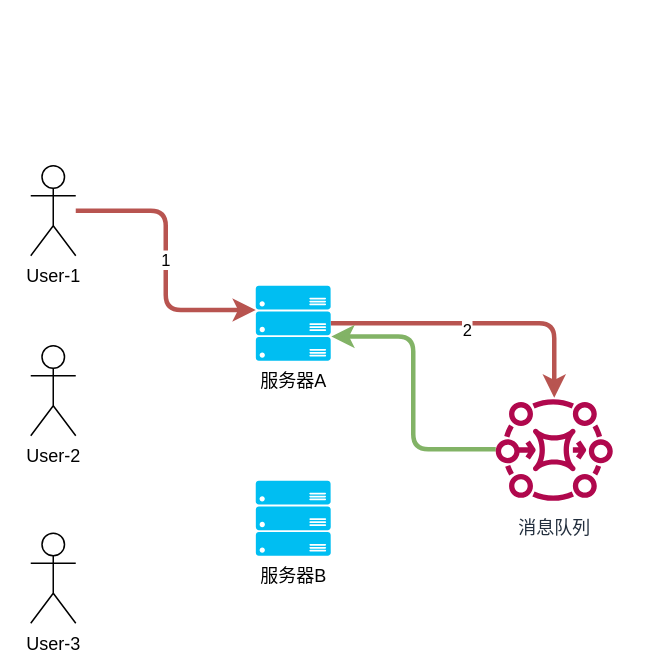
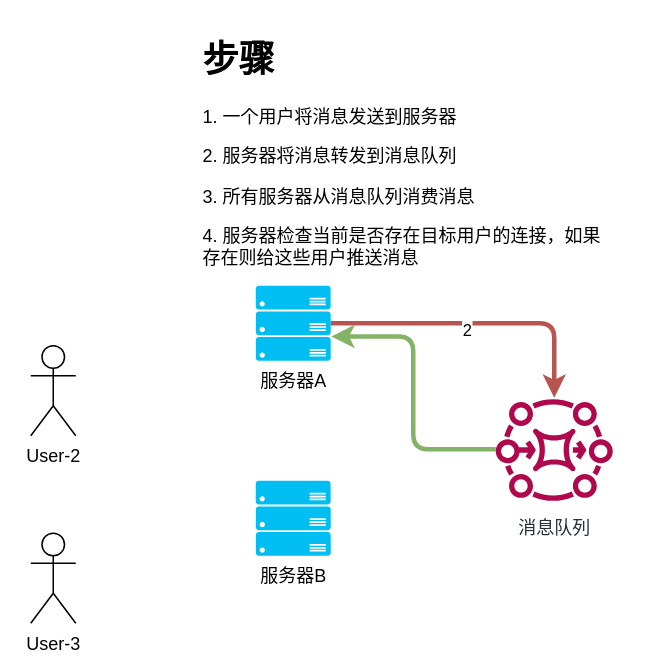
  <mxCell id="0" />
  <mxCell id="1" parent="0" />
  <mxCell id="2" style="edgeStyle=orthogonalEdgeStyle;rounded=1;orthogonalLoop=1;jettySize=auto;html=1;strokeWidth=3;fillColor=#f8cecc;strokeColor=#b85450;" parent="1" source="4" target="11" edge="1"><mxGeometry relative="1" as="geometry" /></mxCell>
  <mxCell id="3" value="2" style="edgeLabel;html=1;align=center;verticalAlign=middle;resizable=0;points=[];" parent="2" vertex="1" connectable="0"><mxGeometry x="-0.09" y="-4" relative="1" as="geometry"><mxPoint as="offset" /></mxGeometry></mxCell>
  <mxCell id="4" value="服务器A" style="verticalLabelPosition=bottom;html=1;verticalAlign=top;align=center;strokeColor=none;fillColor=#00BEF2;shape=mxgraph.azure.server_rack;" parent="1" vertex="1"><mxGeometry x="170" y="190" width="50" height="50" as="geometry" /></mxCell>
  <mxCell id="5" value="服务器B&lt;br&gt;" style="verticalLabelPosition=bottom;html=1;verticalAlign=top;align=center;strokeColor=none;fillColor=#00BEF2;shape=mxgraph.azure.server_rack;" parent="1" vertex="1"><mxGeometry x="170" y="320" width="50" height="50" as="geometry" /></mxCell>
- <mxCell id="6" value="1" style="edgeStyle=orthogonalEdgeStyle;rounded=1;orthogonalLoop=1;jettySize=auto;html=1;entryX=0;entryY=0.324;entryDx=0;entryDy=0;entryPerimeter=0;strokeWidth=3;fillColor=#f8cecc;strokeColor=#b85450;" parent="1" source="7" target="4" edge="1"><mxGeometry relative="1" as="geometry" /></mxCell>
- <mxCell id="7" value="User-1" style="shape=umlActor;verticalLabelPosition=bottom;verticalAlign=top;html=1;outlineConnect=0;" parent="1" vertex="1"><mxGeometry x="20" y="110" width="30" height="60" as="geometry" /></mxCell>
  <mxCell id="8" value="User-2" style="shape=umlActor;verticalLabelPosition=bottom;verticalAlign=top;html=1;outlineConnect=0;" parent="1" vertex="1"><mxGeometry x="20" y="230" width="30" height="60" as="geometry" /></mxCell>
  <mxCell id="9" value="User-3" style="shape=umlActor;verticalLabelPosition=bottom;verticalAlign=top;html=1;outlineConnect=0;" parent="1" vertex="1"><mxGeometry x="20" y="355" width="30" height="60" as="geometry" /></mxCell>
  <mxCell id="10" style="edgeStyle=orthogonalEdgeStyle;rounded=1;orthogonalLoop=1;jettySize=auto;html=1;entryX=1.008;entryY=0.676;entryDx=0;entryDy=0;entryPerimeter=0;fillColor=#d5e8d4;strokeColor=#82b366;strokeWidth=3;" parent="1" source="11" target="4" edge="1"><mxGeometry relative="1" as="geometry" /></mxCell>
  <mxCell id="11" value="消息队列" style="sketch=0;outlineConnect=0;fontColor=#232F3E;gradientColor=none;fillColor=#B0084D;strokeColor=none;dashed=0;verticalLabelPosition=bottom;verticalAlign=top;align=center;html=1;fontSize=12;fontStyle=0;aspect=fixed;pointerEvents=1;shape=mxgraph.aws4.mq_broker;" parent="1" vertex="1"><mxGeometry x="330" y="260" width="78" height="78" as="geometry" /></mxCell>
+ <mxCell id="12" value="&lt;h1&gt;步骤&lt;/h1&gt;&lt;p&gt;1. 一个用户将消息发送到服务器&lt;/p&gt;&lt;p&gt;2. 服务器将消息转发到消息队列&lt;/p&gt;&lt;p&gt;3. 所有服务器从消息队列消费消息&lt;/p&gt;&lt;p&gt;4. 服务器检查当前是否存在目标用户的连接，如果存在则给这些用户推送消息&lt;/p&gt;" style="text;html=1;strokeColor=none;fillColor=none;spacing=5;spacingTop=-20;whiteSpace=wrap;overflow=hidden;rounded=0;" parent="1" vertex="1"><mxGeometry x="130" y="20" width="280" height="160" as="geometry" /></mxCell>
